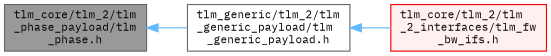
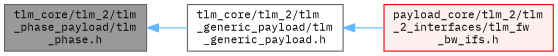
  digraph {
    fontname="IBM Plex Mono"
    rankdir=LR
    node [fontname="IBM Plex Mono" fontsize=10 shape=box style=filled]
    edge [color=steelblue1 dir=back fontname="IBM Plex Mono" fontsize=10 labelfontname=FreeSans labelfontsize=10 style=solid]
    n1 [color=gray40 fillcolor=grey60 fontcolor=black height=0.2 label="tlm_core/tlm_2/tlm\l_phase_payload/tlm\l_phase.h" width=0.4]
-   n2 [color=grey40 fillcolor=white height=0.2 label="tlm_generic/tlm_2/tlm\l_generic_payload/tlm\l_generic_payload.h" width=0.4]
-   n3 [color=red fillcolor="#FFF0F0" height=0.2 label="tlm_core/tlm_2/tlm\l_2_interfaces/tlm_fw\l_bw_ifs.h" width=0.4]
+   n2 [color=grey40 fillcolor=white height=0.2 label="tlm_core/tlm_2/tlm\l_generic_payload/tlm\l_generic_payload.h" width=0.4]
+   n3 [color=red fillcolor="#FFF0F0" height=0.2 label="payload_core/tlm_2/tlm\l_2_interfaces/tlm_fw\l_bw_ifs.h" width=0.4]
    n1 -> n2
    n2 -> n3
  }
